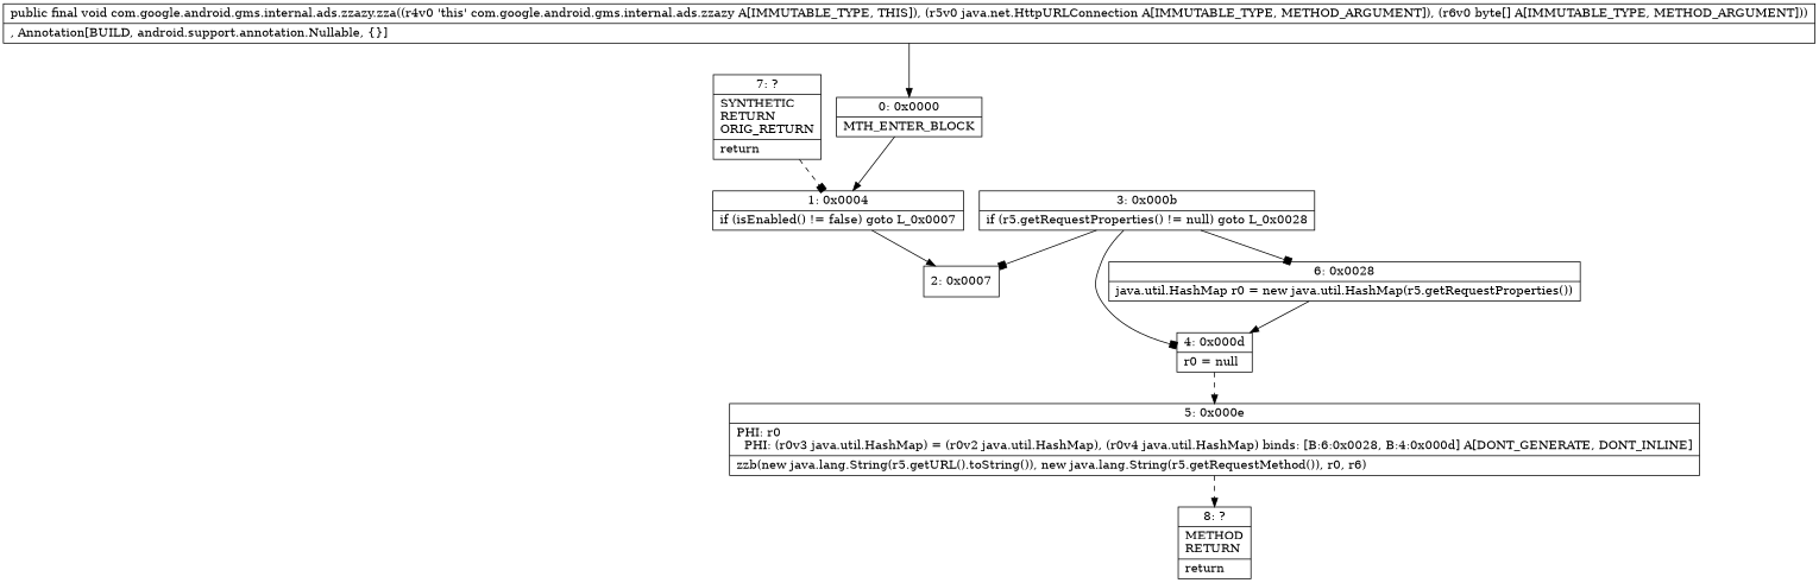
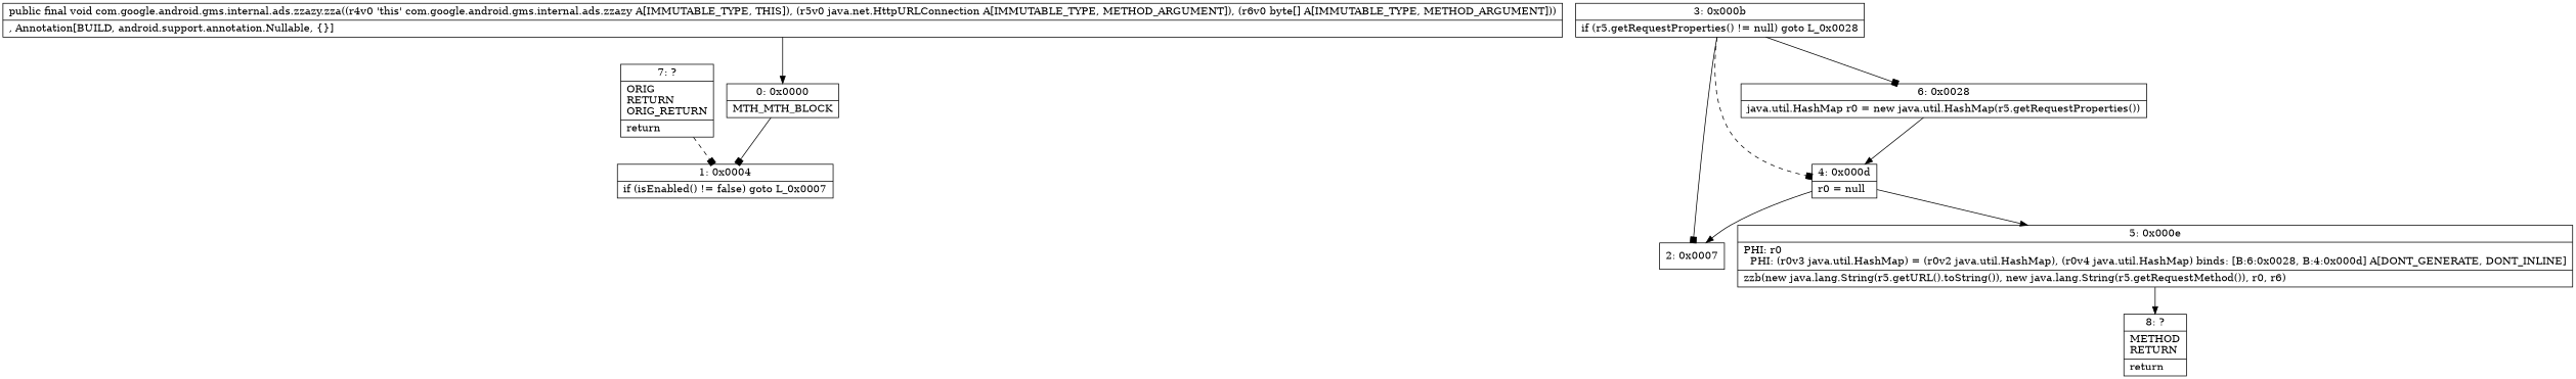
  digraph {
    node [shape=record]
    edge [arrowhead=box]
-   n1 [label="{0\:\ 0x0000|MTH_ENTER_BLOCK\l}"]
+   n1 [label="{0\:\ 0x0000|MTH_MTH_BLOCK\l}"]
    n2 [label="{1\:\ 0x0004|if (isEnabled() != false) goto L_0x0007\l}"]
    n3 [label="{2\:\ 0x0007}"]
-   n4 [label="{7\:\ ?|SYNTHETIC\lRETURN\lORIG_RETURN\l|return\l}"]
+   n4 [label="{7\:\ ?|ORIG\lRETURN\lORIG_RETURN\l|return\l}"]
    n5 [label="{3\:\ 0x000b|if (r5.getRequestProperties() != null) goto L_0x0028\l}"]
    n6 [label="{4\:\ 0x000d|r0 = null\l}"]
    n7 [label="{6\:\ 0x0028|java.util.HashMap r0 = new java.util.HashMap(r5.getRequestProperties())\l}"]
    n8 [label="{5\:\ 0x000e|PHI: r0 \l  PHI: (r0v3 java.util.HashMap) = (r0v2 java.util.HashMap), (r0v4 java.util.HashMap) binds: [B:6:0x0028, B:4:0x000d] A[DONT_GENERATE, DONT_INLINE]\l|zzb(new java.lang.String(r5.getURL().toString()), new java.lang.String(r5.getRequestMethod()), r0, r6)\l}"]
    n9 [label="{8\:\ ?|METHOD\lRETURN\l|return\l}"]
    n10 [label="{public final void com.google.android.gms.internal.ads.zzazy.zza((r4v0 'this' com.google.android.gms.internal.ads.zzazy A[IMMUTABLE_TYPE, THIS]), (r5v0 java.net.HttpURLConnection A[IMMUTABLE_TYPE, METHOD_ARGUMENT]), (r6v0 byte[] A[IMMUTABLE_TYPE, METHOD_ARGUMENT]))  | , Annotation[BUILD, android.support.annotation.Nullable, \{\}]\l}"]
-   n1 -> n2 [arrowhead=normal]
-   n2 -> n3 [arrowhead=normal]
+   n1 -> n2
+   n6 -> n3 [arrowhead=normal]
    n4 -> n2 [style=dashed]
    n5 -> n3
-   n5 -> n6 [style=solid]
+   n5 -> n6 [style=dashed]
    n5 -> n7
-   n6 -> n8 [arrowhead=normal style=dashed]
+   n6 -> n8 [arrowhead=normal]
    n7 -> n6 [arrowhead=normal]
-   n8 -> n9 [arrowhead=normal style=dashed]
+   n8 -> n9 [arrowhead=normal]
    n10 -> n1 [arrowhead=normal]
  }
